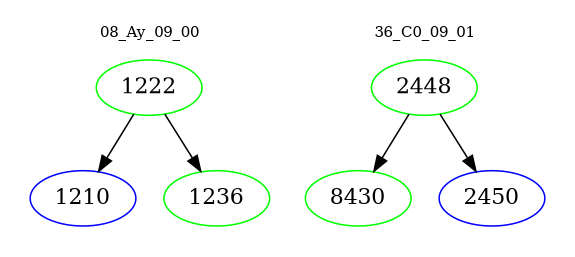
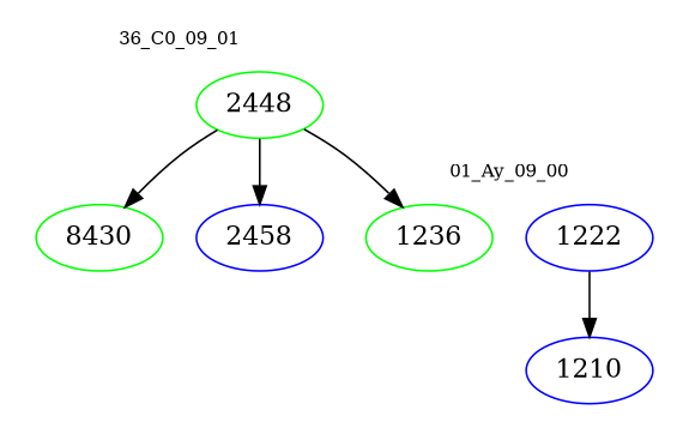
  digraph {
    node [color=green]
    edge [color=black]
-   n1 [label=1222]
+   n1 [color=blue label=1222]
    n2 [color=blue label=1210]
    n3 [label=1236]
    n4 [label=2448]
    n5 [label=8430]
-   n6 [color=blue label=2450]
+   n6 [color=blue label=2458]
    subgraph cluster_1 {
      color=white
      fontsize=10
-     label="08_Ay_09_00"
+     label="01_Ay_09_00"
      n1
      n2
      n3
    }
    subgraph cluster_2 {
      color=white
      fontsize=10
      label="36_C0_09_01"
      n4
      n5
      n6
    }
    n1 -> n2
-   n1 -> n3
+   n4 -> n3
    n4 -> n5
    n4 -> n6
  }
